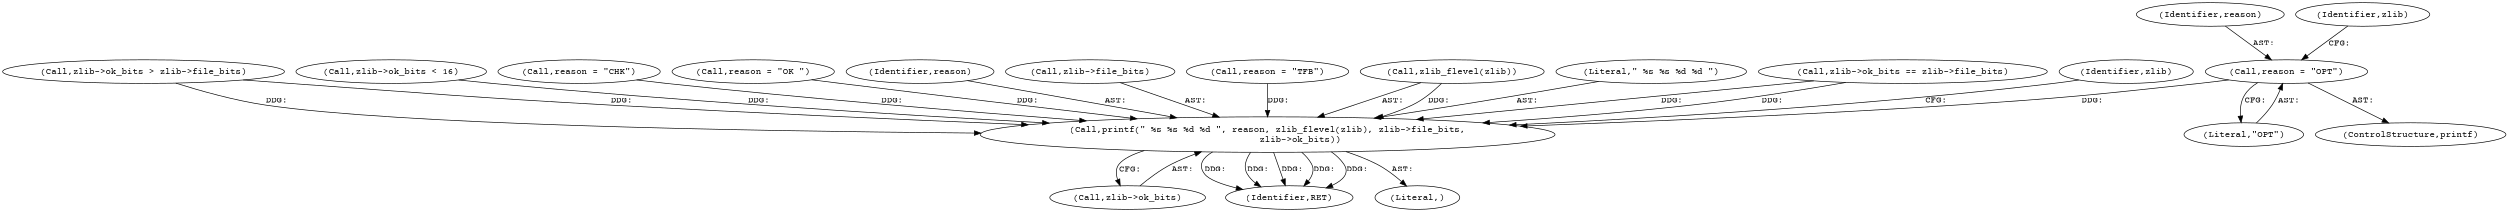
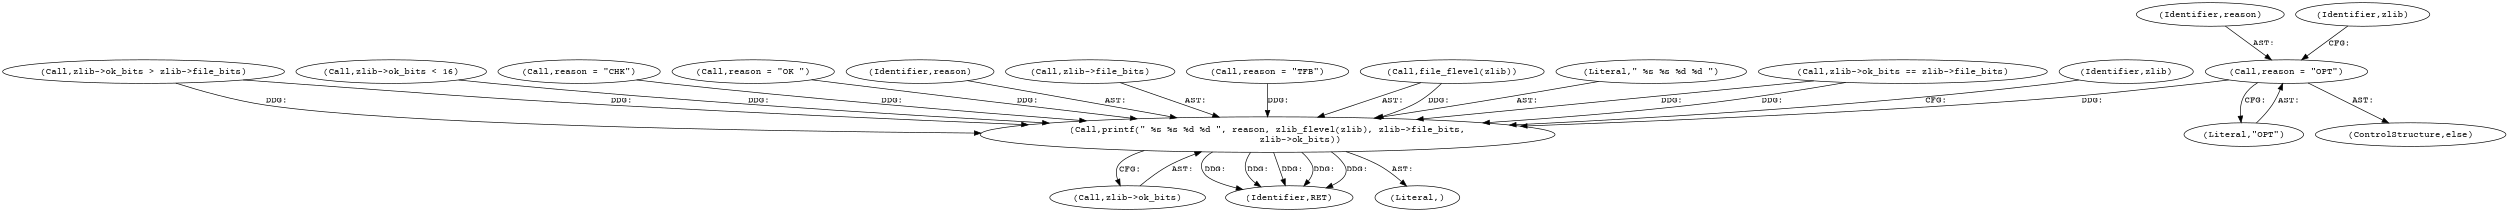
  digraph {
    fontname="Courier Prime"
    node [fontname="Courier Prime"]
    edge [fontname="Courier Prime"]
    n1 [label="(Call,reason = \"OPT\")"]
    n2 [label="(Call,printf(\" %s %s %d %d \", reason, zlib_flevel(zlib), zlib->file_bits,\n            zlib->ok_bits))"]
    n3 [label="(Literal,\"OPT\")"]
-   n4 [label="(ControlStructure,printf)"]
+   n4 [label="(ControlStructure,else)"]
    n5 [label="(Call,zlib->ok_bits)"]
    n6 [label="(Identifier,RET)"]
    n7 [label="(Literal,)"]
    n8 [label="(Call,zlib->ok_bits > zlib->file_bits)"]
    n9 [label="(Call,zlib->ok_bits < 16)"]
    n10 [label="(Call,reason = \"CHK\")"]
    n11 [label="(Call,reason = \"OK \")"]
    n12 [label="(Identifier,reason)"]
    n13 [label="(Identifier,reason)"]
    n14 [label="(Identifier,zlib)"]
    n15 [label="(Call,zlib->file_bits)"]
    n16 [label="(Call,reason = \"TFB\")"]
-   n17 [label="(Call,zlib_flevel(zlib))"]
+   n17 [label="(Call,file_flevel(zlib))"]
    n18 [label="(Literal,\" %s %s %d %d \")"]
    n19 [label="(Call,zlib->ok_bits == zlib->file_bits)"]
    n20 [label="(Identifier,zlib)"]
    n1 -> n2 [label="DDG: "]
    n1 -> n3 [label="CFG: "]
    n1 -> n4 [label="AST: "]
    n2 -> n5 [label="CFG: "]
    n2 -> n6 [label="DDG: "]
    n2 -> n6 [label="DDG: "]
    n2 -> n6 [label="DDG: "]
    n2 -> n6 [label="DDG: "]
    n2 -> n6 [label="DDG: "]
    n2 -> n7 [label="AST: "]
    n3 -> n1 [label="AST: "]
    n5 -> n2 [label="AST: "]
    n8 -> n2 [label="DDG: "]
    n8 -> n2 [label="DDG: "]
    n9 -> n2 [label="DDG: "]
    n10 -> n2 [label="DDG: "]
    n11 -> n2 [label="DDG: "]
    n12 -> n2 [label="AST: "]
    n13 -> n1 [label="AST: "]
    n14 -> n1 [label="CFG: "]
    n15 -> n2 [label="AST: "]
    n16 -> n2 [label="DDG: "]
    n17 -> n2 [label="AST: "]
    n17 -> n2 [label="DDG: "]
    n18 -> n2 [label="AST: "]
    n19 -> n2 [label="DDG: "]
    n19 -> n2 [label="DDG: "]
    n20 -> n2 [label="CFG: "]
  }
